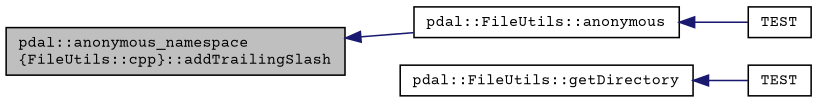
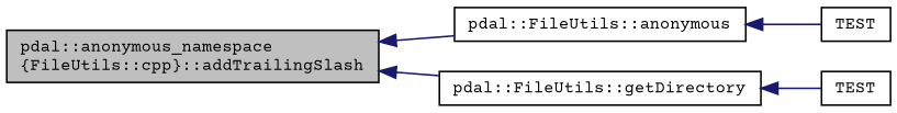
  digraph {
    fontname="Courier Prime"
    rankdir=LR
    node [color=black fillcolor=white fontname="Courier Prime" fontsize=10 shape=record style=filled]
    edge [color=midnightblue dir=back fontname="Courier Prime" fontsize=10 labelfontname=Helvetica labelfontsize=10 style=solid]
    n1 [fillcolor=grey75 fontcolor=black height=0.2 label="pdal::anonymous_namespace\l\{FileUtils::cpp\}::addTrailingSlash" width=0.4]
    n2 [height=0.2 label="pdal::FileUtils::anonymous" width=0.4]
    n3 [height=0.2 label="pdal::FileUtils::getDirectory" width=0.4]
    n4 [height=0.2 label=TEST width=0.4]
    n5 [height=0.2 label=TEST width=0.4]
    n1 -> n2
+   n1 -> n3
    n2 -> n4
    n3 -> n5
  }
